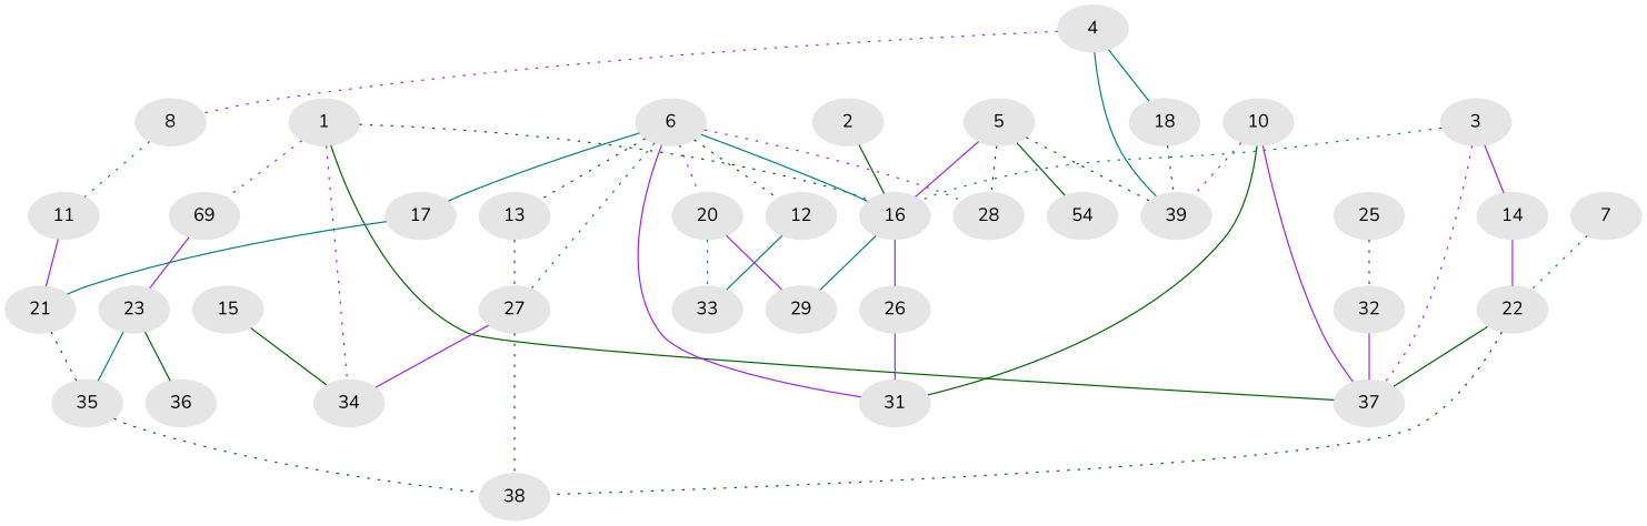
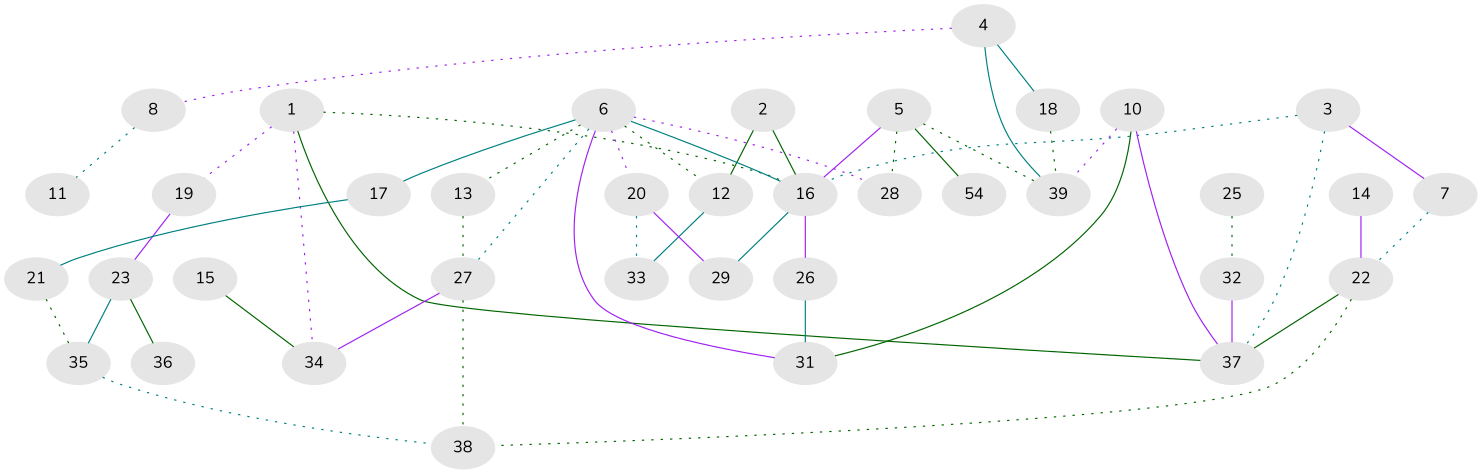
  graph {
    fontname=Nunito
    node [color=gray90 fontname=Nunito style=filled]
    edge [color=darkgreen fontname=Nunito style=solid weight=1.0]
    1
    16
-   19 [label=69]
+   19
    34
    37
    26
    29
    23
    2
    12
    33
    3
    14
    22
    4
    8
    18
    n18 [label=39]
    11
    5
    n21 [label=54]
    28
    6
    13
    17
    20
    27
    31
    21
    38
    7
    10
    35
    15
    36
    25
    32
    1 -- 16 [style=dotted]
    1 -- 19 [color=purple style=dotted]
    1 -- 34 [color=purple style=dotted]
    1 -- 37
    16 -- 26 [color=purple]
    16 -- 29 [color=teal]
    19 -- 23 [color=purple]
-   26 -- 31 [color=purple]
+   26 -- 31 [color=teal]
    23 -- 35 [color=teal]
    23 -- 36
    2 -- 16
+   2 -- 12
    12 -- 33 [color=teal]
    3 -- 16 [color=teal style=dotted]
-   3 -- 37 [color=purple style=dotted]
-   3 -- 14 [color=purple]
+   3 -- 37 [color=teal style=dotted]
+   3 -- 7 [color=purple]
    14 -- 22 [color=purple]
    22 -- 37
    22 -- 38 [style=dotted]
    4 -- 8 [color=purple style=dotted]
    4 -- 18 [color=teal]
    4 -- n18 [color=teal]
    8 -- 11 [color=teal style=dotted]
    18 -- n18 [style=dotted]
-   11 -- 21 [color=purple]
    5 -- 16 [color=purple]
    5 -- n18 [style=dotted]
    5 -- n21
    5 -- 28 [style=dotted]
    6 -- 16 [color=teal]
    6 -- 12 [style=dotted]
    6 -- 28 [color=purple style=dotted]
    6 -- 13 [style=dotted]
    6 -- 17 [color=teal]
    6 -- 20 [color=purple style=dotted]
    6 -- 27 [color=teal style=dotted]
    6 -- 31 [color=purple]
    13 -- 27 [style=dotted]
    17 -- 21 [color=teal]
    20 -- 29 [color=purple]
    20 -- 33 [color=teal style=dotted]
    27 -- 34 [color=purple]
    27 -- 38 [style=dotted]
    21 -- 35 [style=dotted]
    7 -- 22 [color=teal style=dotted]
    10 -- 37 [color=purple]
    10 -- n18 [color=purple style=dotted]
    10 -- 31
-   35 -- 38 [style=dotted]
+   35 -- 38 [color=teal style=dotted]
    15 -- 34
    25 -- 32 [style=dotted]
    32 -- 37 [color=purple]
  }
